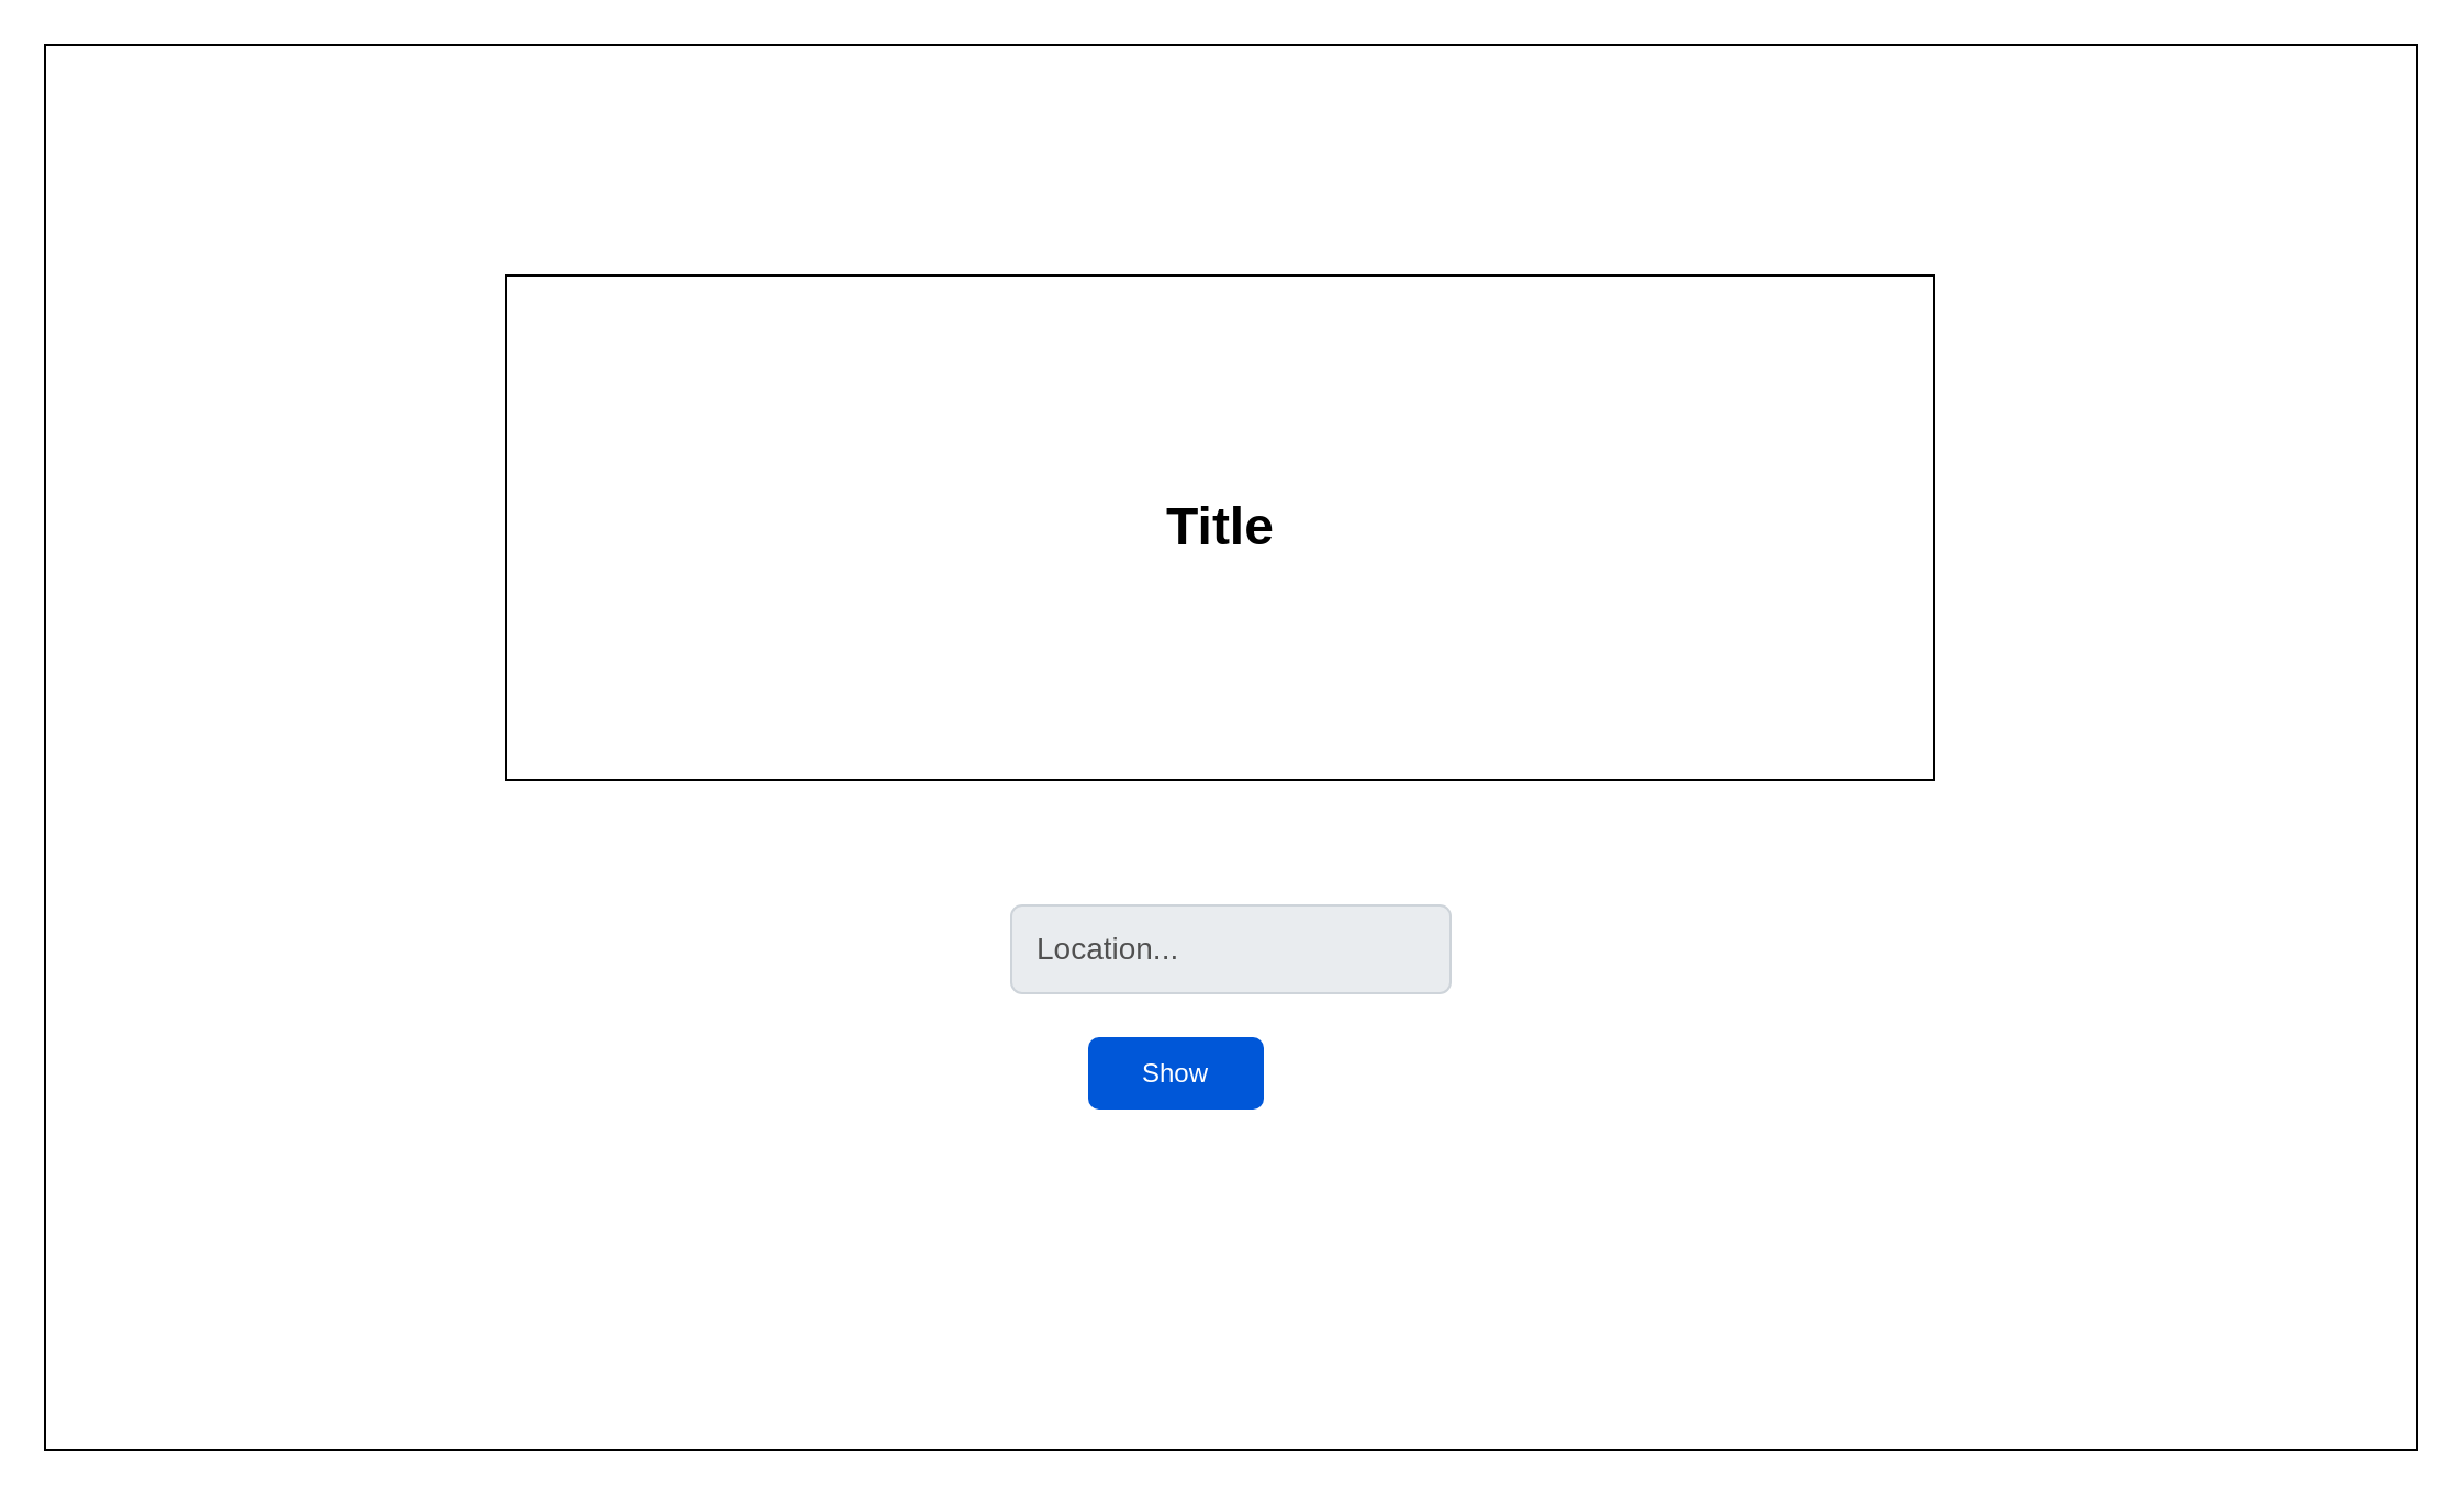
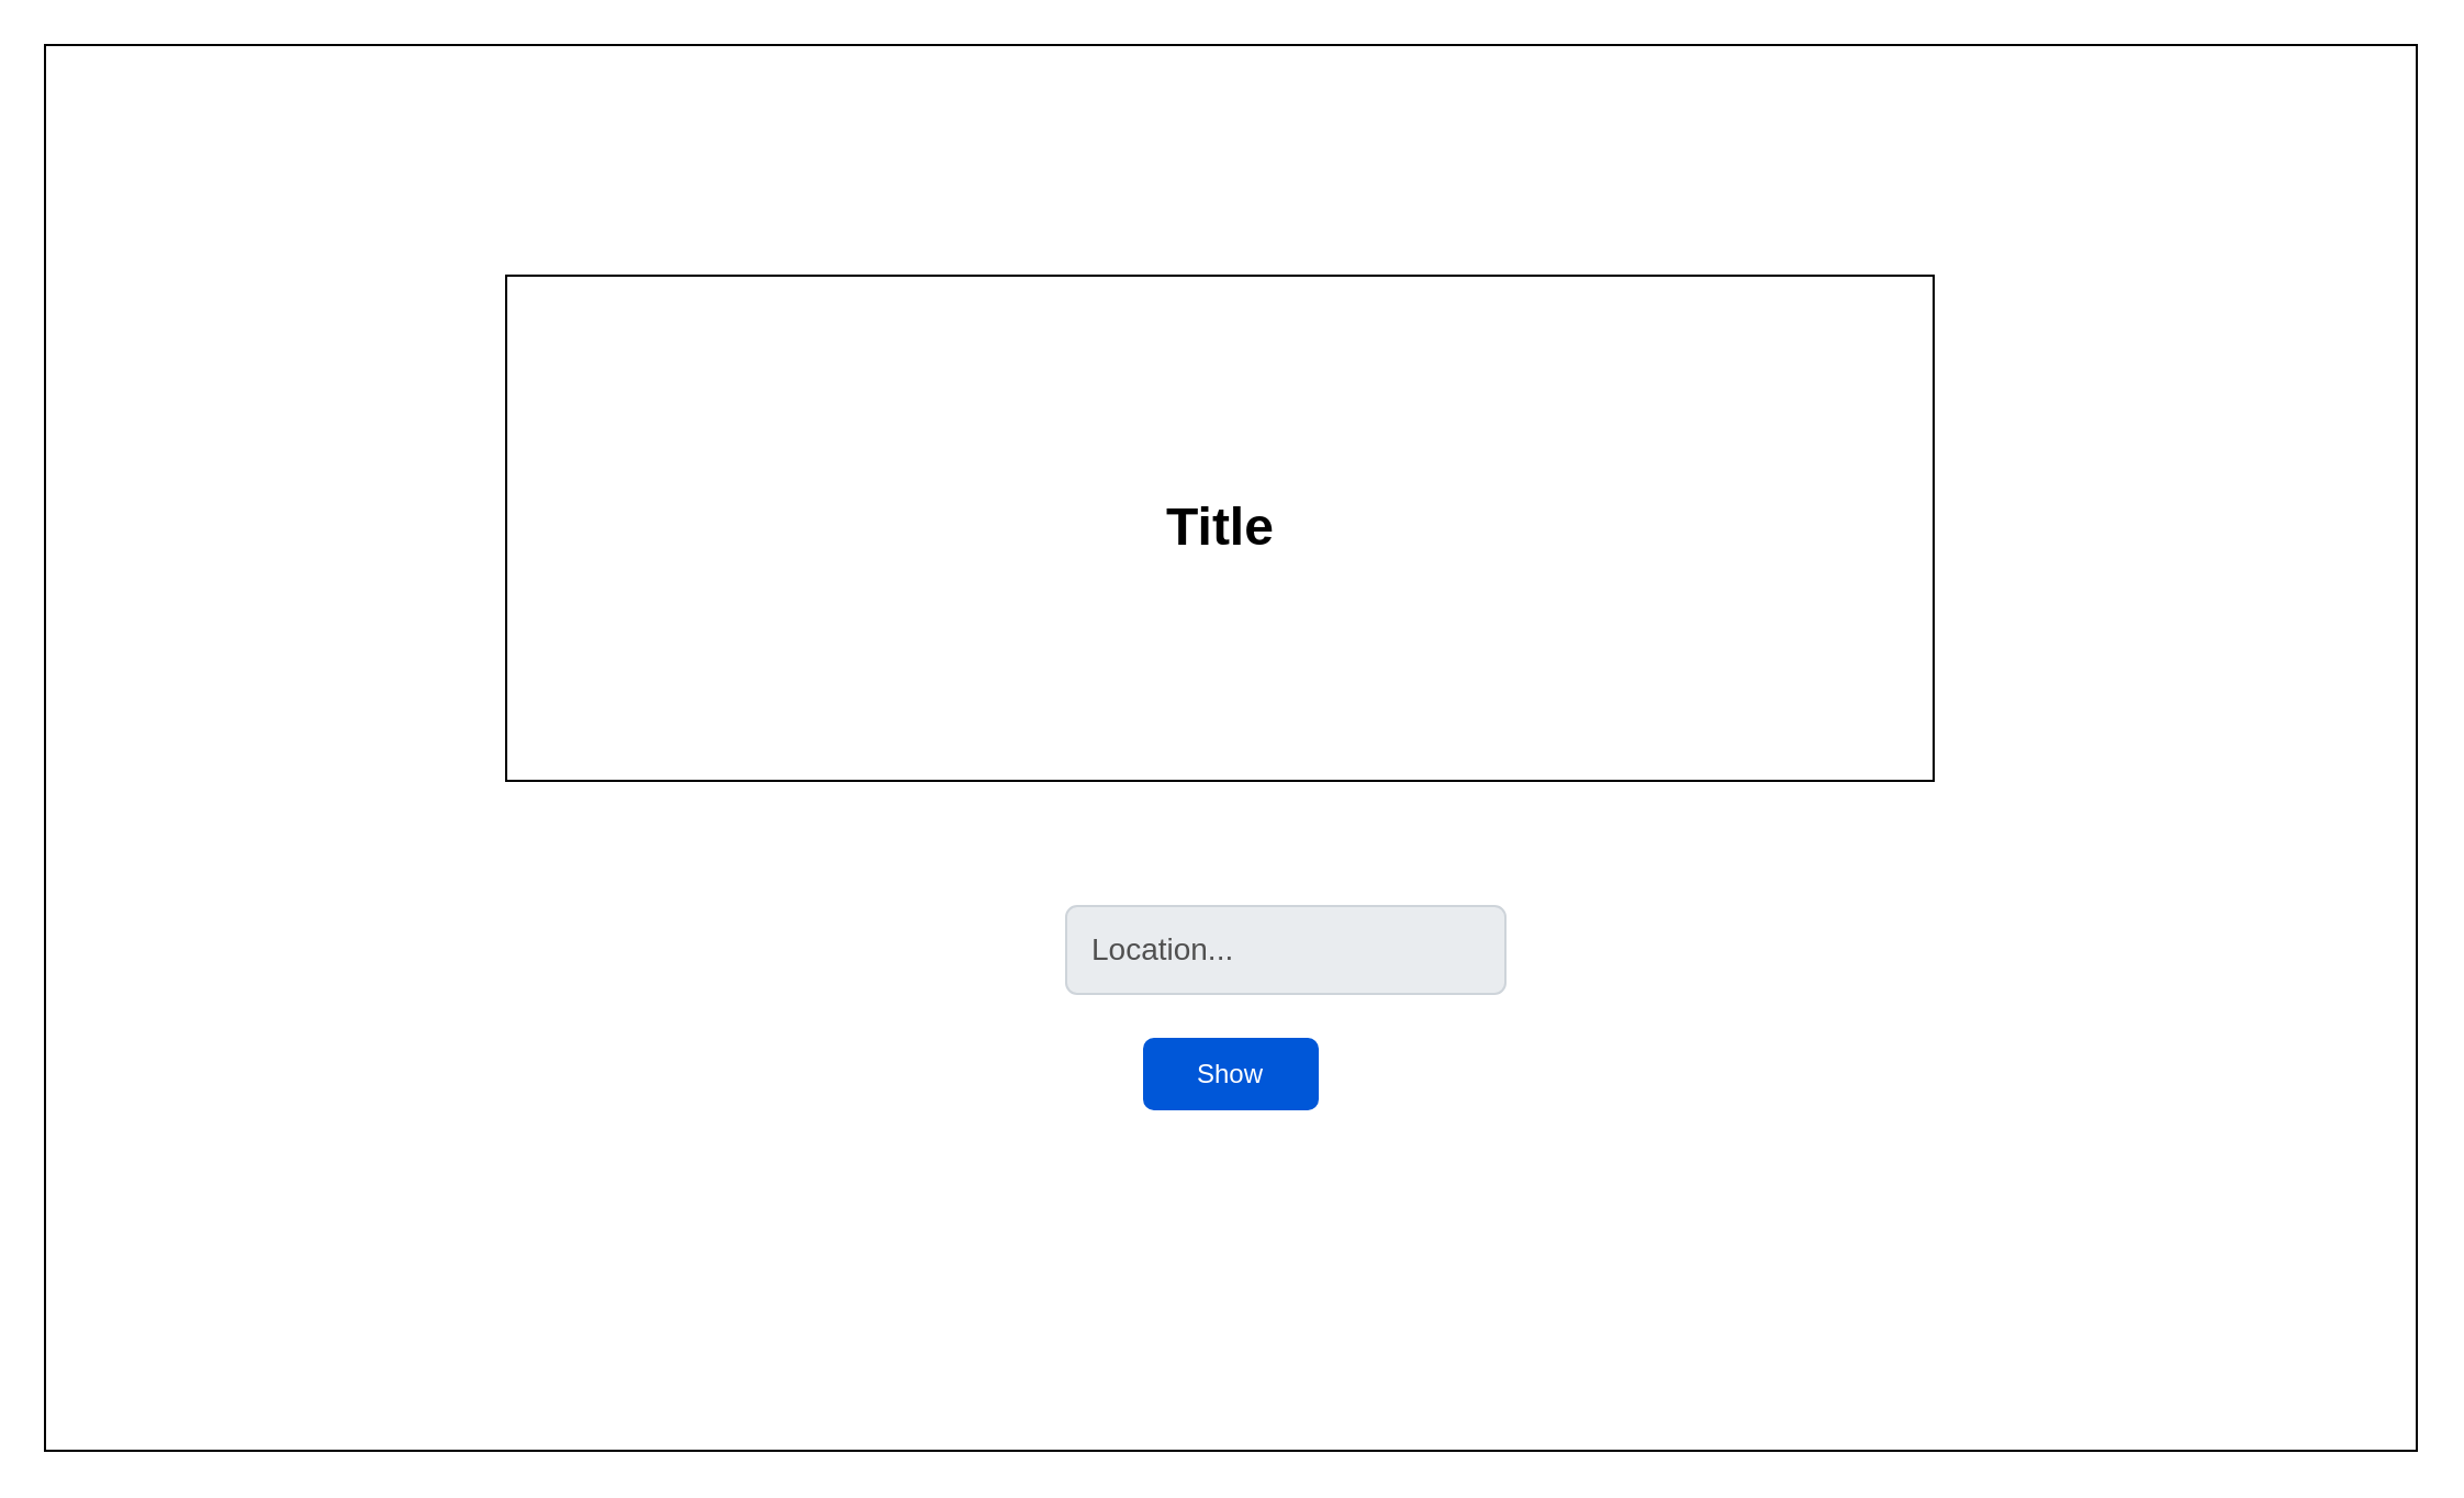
  <mxCell id="0" />
  <mxCell id="1" parent="0" />
  <mxCell id="2" value="" style="rounded=0;whiteSpace=wrap;html=1;movable=0;resizable=0;rotatable=0;deletable=0;editable=0;locked=1;connectable=0;" vertex="1" parent="1"><mxGeometry x="20" y="20" width="1080" height="640" as="geometry" /></mxCell>
- <mxCell id="3" value="Location..." style="html=1;shadow=0;dashed=0;shape=mxgraph.bootstrap.rrect;rSize=5;strokeColor=#CED4DA;strokeWidth=1;fillColor=#E9ECEF;fontColor=#505050;whiteSpace=wrap;align=left;verticalAlign=middle;spacingLeft=10;fontSize=14;" vertex="1" parent="1"><mxGeometry x="460" y="412" width="200" height="40" as="geometry" /></mxCell>
- <mxCell id="4" value="Show" style="rounded=1;fillColor=#0057D8;align=center;strokeColor=none;html=1;whiteSpace=wrap;fontColor=#ffffff;fontSize=12;sketch=0;" vertex="1" parent="1"><mxGeometry x="495" y="472" width="80" height="33" as="geometry" /></mxCell>
+ <mxCell id="3" value="Location..." style="html=1;shadow=0;dashed=0;shape=mxgraph.bootstrap.rrect;rSize=5;strokeColor=#CED4DA;strokeWidth=1;fillColor=#E9ECEF;fontColor=#505050;whiteSpace=wrap;align=left;verticalAlign=middle;spacingLeft=10;fontSize=14;" vertex="1" parent="1"><mxGeometry x="485" y="412" width="200" height="40" as="geometry" /></mxCell>
+ <mxCell id="4" value="Show" style="rounded=1;fillColor=#0057D8;align=center;strokeColor=none;html=1;whiteSpace=wrap;fontColor=#ffffff;fontSize=12;sketch=0;" vertex="1" parent="1"><mxGeometry x="520" y="472" width="80" height="33" as="geometry" /></mxCell>
  <mxCell id="5" value="Title" style="text;strokeColor=default;fillColor=none;html=1;fontSize=24;fontStyle=1;verticalAlign=middle;align=center;" vertex="1" parent="1"><mxGeometry x="230" y="125" width="650" height="230" as="geometry" /></mxCell>
